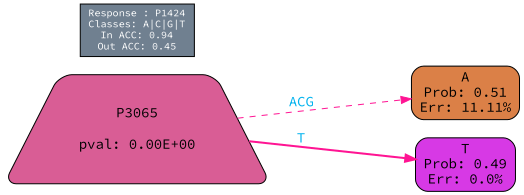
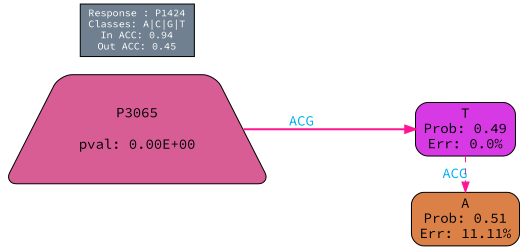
  digraph {
    fontname="Source Code Pro"
    rankdir=LR
    ranksep=equally
    splines=polylines
    node [color=black fontname="Source Code Pro" shape=box style="filled, rounded"]
    edge [color=deeppink fontcolor=deepskyblue2 fontname="Source Code Pro"]
    n1 [fillcolor="#db8047" label="A\nProb: 0.51\nErr: 11.11%"]
    n2 [fillcolor="#d739e5" label="T\nProb: 0.49\nErr: 0.0%"]
    n3 [align=left fillcolor=slategray fontcolor=white fontsize=10 label="Response : P1424\nClasses: A|C|G|T\nIn ACC: 0.94\nOut ACC: 0.45\n" style=filled]
    n4 [fillcolor="#d95d95" label="P3065\n\npval: 0.00E+00" shape=trapezium]
    subgraph sub_1 {
      rank=same
      n1
      n2
    }
    subgraph sub_2 {
      rank=same
      n3
      n4
    }
-   n4 -> n1 [label=ACG style=dashed]
-   n4 -> n2 [label=T style=bold]
+   n2 -> n1 [label=ACG style=dashed]
+   n4 -> n2 [label=ACG style=bold]
  }
